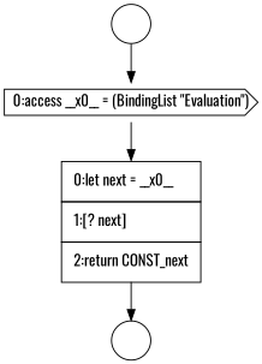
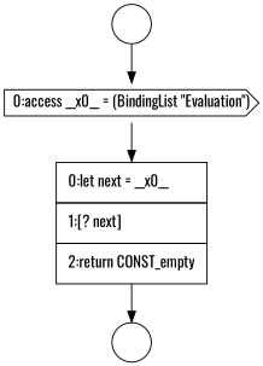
  digraph {
    fontname=Oswald
    node [color=black fillcolor=white shape=circle style=filled fontname=Oswald]
    edge [color=black fontname=Oswald]
    n1 [label=" "]
    n2 [label=<<font color="black">0:access __x0__ = (BindingList &quot;Evaluation&quot;)</font>> shape=cds]
-   n3 [label=<<font color="black">     <table border="0" cellborder="1" cellspacing="0" cellpadding="10">       <tr><td align="left">0:let next = __x0__</td></tr>       <tr><td align="left">1:[? next]</td></tr>       <tr><td align="left">2:return CONST_next</td></tr>     </table>   </font>> margin=0 shape=none]
+   n3 [label=<<font color="black">     <table border="0" cellborder="1" cellspacing="0" cellpadding="10">       <tr><td align="left">0:let next = __x0__</td></tr>       <tr><td align="left">1:[? next]</td></tr>       <tr><td align="left">2:return CONST_empty</td></tr>     </table>   </font>> margin=0 shape=none]
    n4 [label=" "]
    n1 -> n2
    n2 -> n3
    n3 -> n4
  }
